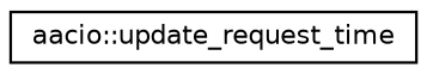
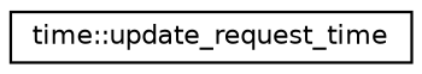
  digraph {
    rankdir=LR
-   n1 [color=black fillcolor=white fontname=Helvetica fontsize=10 height=0.2 label="aacio::update_request_time" shape=record style=filled width=0.4]
+   n1 [color=black fillcolor=white fontname=Helvetica fontsize=10 height=0.2 label="time::update_request_time" shape=record style=filled width=0.4]
  }
